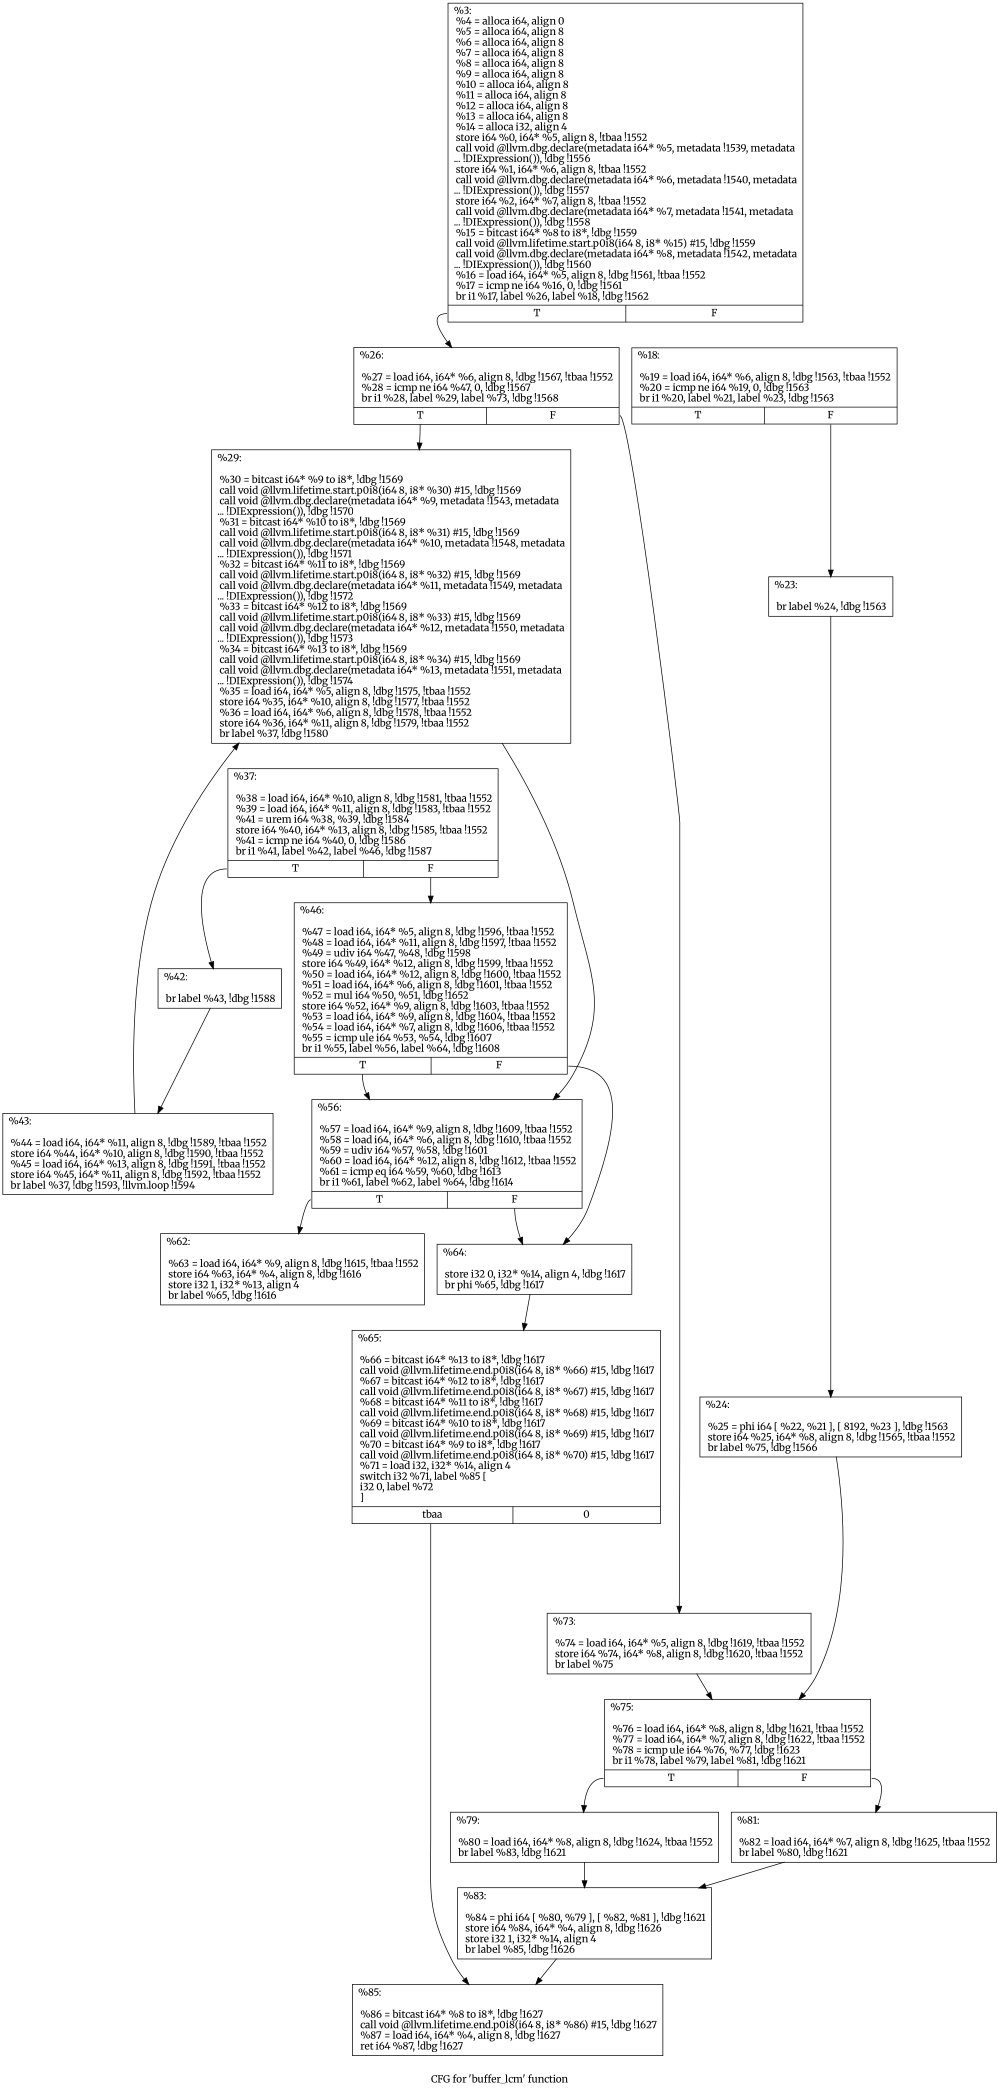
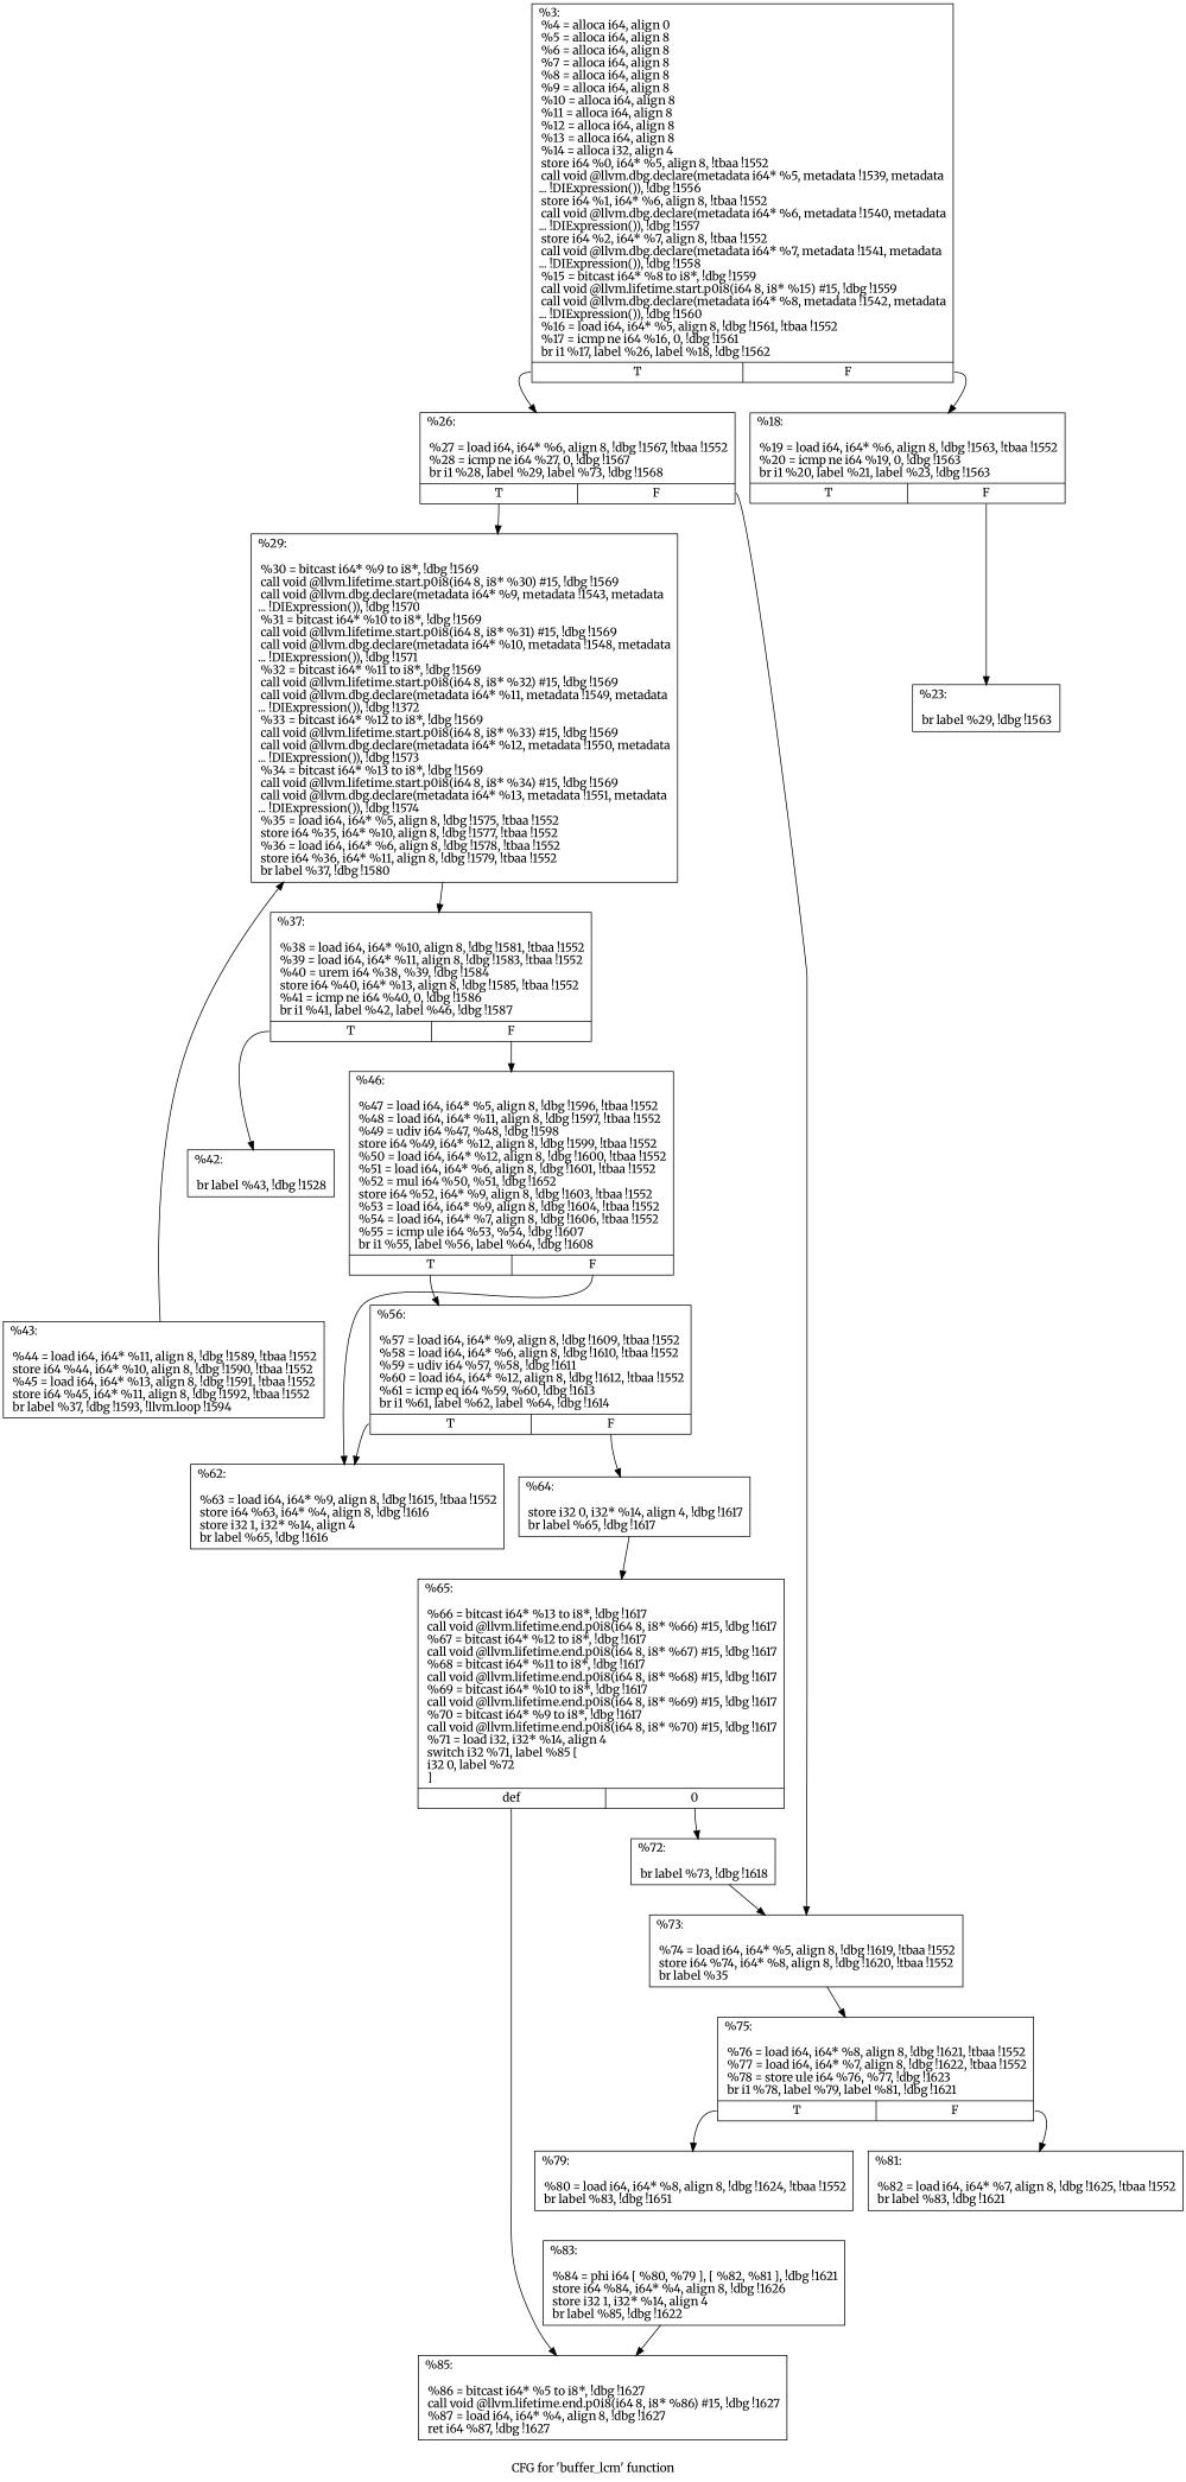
  digraph {
    fontname=Merriweather
    label="CFG for 'buffer_lcm' function"
    node [fontname=Merriweather shape=record]
    edge [fontname=Merriweather]
    n1 [label="{%3:\l  %4 = alloca i64, align 0\l  %5 = alloca i64, align 8\l  %6 = alloca i64, align 8\l  %7 = alloca i64, align 8\l  %8 = alloca i64, align 8\l  %9 = alloca i64, align 8\l  %10 = alloca i64, align 8\l  %11 = alloca i64, align 8\l  %12 = alloca i64, align 8\l  %13 = alloca i64, align 8\l  %14 = alloca i32, align 4\l  store i64 %0, i64* %5, align 8, !tbaa !1552\l  call void @llvm.dbg.declare(metadata i64* %5, metadata !1539, metadata\l... !DIExpression()), !dbg !1556\l  store i64 %1, i64* %6, align 8, !tbaa !1552\l  call void @llvm.dbg.declare(metadata i64* %6, metadata !1540, metadata\l... !DIExpression()), !dbg !1557\l  store i64 %2, i64* %7, align 8, !tbaa !1552\l  call void @llvm.dbg.declare(metadata i64* %7, metadata !1541, metadata\l... !DIExpression()), !dbg !1558\l  %15 = bitcast i64* %8 to i8*, !dbg !1559\l  call void @llvm.lifetime.start.p0i8(i64 8, i8* %15) #15, !dbg !1559\l  call void @llvm.dbg.declare(metadata i64* %8, metadata !1542, metadata\l... !DIExpression()), !dbg !1560\l  %16 = load i64, i64* %5, align 8, !dbg !1561, !tbaa !1552\l  %17 = icmp ne i64 %16, 0, !dbg !1561\l  br i1 %17, label %26, label %18, !dbg !1562\l|{<s0>T|<s1>F}}"]
-   n2 [label="{%26:\l\l  %27 = load i64, i64* %6, align 8, !dbg !1567, !tbaa !1552\l  %28 = icmp ne i64 %47, 0, !dbg !1567\l  br i1 %28, label %29, label %73, !dbg !1568\l|{<s0>T|<s1>F}}"]
+   n2 [label="{%26:\l\l  %27 = load i64, i64* %6, align 8, !dbg !1567, !tbaa !1552\l  %28 = icmp ne i64 %27, 0, !dbg !1567\l  br i1 %28, label %29, label %73, !dbg !1568\l|{<s0>T|<s1>F}}"]
    n3 [label="{%18:\l\l  %19 = load i64, i64* %6, align 8, !dbg !1563, !tbaa !1552\l  %20 = icmp ne i64 %19, 0, !dbg !1563\l  br i1 %20, label %21, label %23, !dbg !1563\l|{<s0>T|<s1>F}}"]
-   n4 [label="{%29:\l\l  %30 = bitcast i64* %9 to i8*, !dbg !1569\l  call void @llvm.lifetime.start.p0i8(i64 8, i8* %30) #15, !dbg !1569\l  call void @llvm.dbg.declare(metadata i64* %9, metadata !1543, metadata\l... !DIExpression()), !dbg !1570\l  %31 = bitcast i64* %10 to i8*, !dbg !1569\l  call void @llvm.lifetime.start.p0i8(i64 8, i8* %31) #15, !dbg !1569\l  call void @llvm.dbg.declare(metadata i64* %10, metadata !1548, metadata\l... !DIExpression()), !dbg !1571\l  %32 = bitcast i64* %11 to i8*, !dbg !1569\l  call void @llvm.lifetime.start.p0i8(i64 8, i8* %32) #15, !dbg !1569\l  call void @llvm.dbg.declare(metadata i64* %11, metadata !1549, metadata\l... !DIExpression()), !dbg !1572\l  %33 = bitcast i64* %12 to i8*, !dbg !1569\l  call void @llvm.lifetime.start.p0i8(i64 8, i8* %33) #15, !dbg !1569\l  call void @llvm.dbg.declare(metadata i64* %12, metadata !1550, metadata\l... !DIExpression()), !dbg !1573\l  %34 = bitcast i64* %13 to i8*, !dbg !1569\l  call void @llvm.lifetime.start.p0i8(i64 8, i8* %34) #15, !dbg !1569\l  call void @llvm.dbg.declare(metadata i64* %13, metadata !1551, metadata\l... !DIExpression()), !dbg !1574\l  %35 = load i64, i64* %5, align 8, !dbg !1575, !tbaa !1552\l  store i64 %35, i64* %10, align 8, !dbg !1577, !tbaa !1552\l  %36 = load i64, i64* %6, align 8, !dbg !1578, !tbaa !1552\l  store i64 %36, i64* %11, align 8, !dbg !1579, !tbaa !1552\l  br label %37, !dbg !1580\l}"]
-   n5 [label="{%73:\l\l  %74 = load i64, i64* %5, align 8, !dbg !1619, !tbaa !1552\l  store i64 %74, i64* %8, align 8, !dbg !1620, !tbaa !1552\l  br label %75\l}"]
-   n6 [label="{%23:\l\l  br label %24, !dbg !1563\l}"]
-   n7 [label="{%37:\l\l  %38 = load i64, i64* %10, align 8, !dbg !1581, !tbaa !1552\l  %39 = load i64, i64* %11, align 8, !dbg !1583, !tbaa !1552\l  %41 = urem i64 %38, %39, !dbg !1584\l  store i64 %40, i64* %13, align 8, !dbg !1585, !tbaa !1552\l  %41 = icmp ne i64 %40, 0, !dbg !1586\l  br i1 %41, label %42, label %46, !dbg !1587\l|{<s0>T|<s1>F}}"]
-   n8 [label="{%75:\l\l  %76 = load i64, i64* %8, align 8, !dbg !1621, !tbaa !1552\l  %77 = load i64, i64* %7, align 8, !dbg !1622, !tbaa !1552\l  %78 = icmp ule i64 %76, %77, !dbg !1623\l  br i1 %78, label %79, label %81, !dbg !1621\l|{<s0>T|<s1>F}}"]
-   n9 [label="{%24:\l\l  %25 = phi i64 [ %22, %21 ], [ 8192, %23 ], !dbg !1563\l  store i64 %25, i64* %8, align 8, !dbg !1565, !tbaa !1552\l  br label %75, !dbg !1566\l}"]
-   n10 [label="{%79:\l\l  %80 = load i64, i64* %8, align 8, !dbg !1624, !tbaa !1552\l  br label %83, !dbg !1621\l}"]
-   n11 [label="{%81:\l\l  %82 = load i64, i64* %7, align 8, !dbg !1625, !tbaa !1552\l  br label %80, !dbg !1621\l}"]
-   n12 [label="{%83:\l\l  %84 = phi i64 [ %80, %79 ], [ %82, %81 ], !dbg !1621\l  store i64 %84, i64* %4, align 8, !dbg !1626\l  store i32 1, i32* %14, align 4\l  br label %85, !dbg !1626\l}"]
-   n13 [label="{%42:\l\l  br label %43, !dbg !1588\l}"]
+   n4 [label="{%29:\l\l  %30 = bitcast i64* %9 to i8*, !dbg !1569\l  call void @llvm.lifetime.start.p0i8(i64 8, i8* %30) #15, !dbg !1569\l  call void @llvm.dbg.declare(metadata i64* %9, metadata !1543, metadata\l... !DIExpression()), !dbg !1570\l  %31 = bitcast i64* %10 to i8*, !dbg !1569\l  call void @llvm.lifetime.start.p0i8(i64 8, i8* %31) #15, !dbg !1569\l  call void @llvm.dbg.declare(metadata i64* %10, metadata !1548, metadata\l... !DIExpression()), !dbg !1571\l  %32 = bitcast i64* %11 to i8*, !dbg !1569\l  call void @llvm.lifetime.start.p0i8(i64 8, i8* %32) #15, !dbg !1569\l  call void @llvm.dbg.declare(metadata i64* %11, metadata !1549, metadata\l... !DIExpression()), !dbg !1372\l  %33 = bitcast i64* %12 to i8*, !dbg !1569\l  call void @llvm.lifetime.start.p0i8(i64 8, i8* %33) #15, !dbg !1569\l  call void @llvm.dbg.declare(metadata i64* %12, metadata !1550, metadata\l... !DIExpression()), !dbg !1573\l  %34 = bitcast i64* %13 to i8*, !dbg !1569\l  call void @llvm.lifetime.start.p0i8(i64 8, i8* %34) #15, !dbg !1569\l  call void @llvm.dbg.declare(metadata i64* %13, metadata !1551, metadata\l... !DIExpression()), !dbg !1574\l  %35 = load i64, i64* %5, align 8, !dbg !1575, !tbaa !1552\l  store i64 %35, i64* %10, align 8, !dbg !1577, !tbaa !1552\l  %36 = load i64, i64* %6, align 8, !dbg !1578, !tbaa !1552\l  store i64 %36, i64* %11, align 8, !dbg !1579, !tbaa !1552\l  br label %37, !dbg !1580\l}"]
+   n5 [label="{%73:\l\l  %74 = load i64, i64* %5, align 8, !dbg !1619, !tbaa !1552\l  store i64 %74, i64* %8, align 8, !dbg !1620, !tbaa !1552\l  br label %35\l}"]
+   n6 [label="{%23:\l\l  br label %29, !dbg !1563\l}"]
+   n7 [label="{%37:\l\l  %38 = load i64, i64* %10, align 8, !dbg !1581, !tbaa !1552\l  %39 = load i64, i64* %11, align 8, !dbg !1583, !tbaa !1552\l  %40 = urem i64 %38, %39, !dbg !1584\l  store i64 %40, i64* %13, align 8, !dbg !1585, !tbaa !1552\l  %41 = icmp ne i64 %40, 0, !dbg !1586\l  br i1 %41, label %42, label %46, !dbg !1587\l|{<s0>T|<s1>F}}"]
+   n8 [label="{%75:\l\l  %76 = load i64, i64* %8, align 8, !dbg !1621, !tbaa !1552\l  %77 = load i64, i64* %7, align 8, !dbg !1622, !tbaa !1552\l  %78 = store ule i64 %76, %77, !dbg !1623\l  br i1 %78, label %79, label %81, !dbg !1621\l|{<s0>T|<s1>F}}"]
+   n10 [label="{%79:\l\l  %80 = load i64, i64* %8, align 8, !dbg !1624, !tbaa !1552\l  br label %83, !dbg !1651\l}"]
+   n11 [label="{%81:\l\l  %82 = load i64, i64* %7, align 8, !dbg !1625, !tbaa !1552\l  br label %83, !dbg !1621\l}"]
+   n12 [label="{%83:\l\l  %84 = phi i64 [ %80, %79 ], [ %82, %81 ], !dbg !1621\l  store i64 %84, i64* %4, align 8, !dbg !1626\l  store i32 1, i32* %14, align 4\l  br label %85, !dbg !1622\l}"]
+   n13 [label="{%42:\l\l  br label %43, !dbg !1528\l}"]
    n14 [label="{%46:\l\l  %47 = load i64, i64* %5, align 8, !dbg !1596, !tbaa !1552\l  %48 = load i64, i64* %11, align 8, !dbg !1597, !tbaa !1552\l  %49 = udiv i64 %47, %48, !dbg !1598\l  store i64 %49, i64* %12, align 8, !dbg !1599, !tbaa !1552\l  %50 = load i64, i64* %12, align 8, !dbg !1600, !tbaa !1552\l  %51 = load i64, i64* %6, align 8, !dbg !1601, !tbaa !1552\l  %52 = mul i64 %50, %51, !dbg !1652\l  store i64 %52, i64* %9, align 8, !dbg !1603, !tbaa !1552\l  %53 = load i64, i64* %9, align 8, !dbg !1604, !tbaa !1552\l  %54 = load i64, i64* %7, align 8, !dbg !1606, !tbaa !1552\l  %55 = icmp ule i64 %53, %54, !dbg !1607\l  br i1 %55, label %56, label %64, !dbg !1608\l|{<s0>T|<s1>F}}"]
    n15 [label="{%43:\l\l  %44 = load i64, i64* %11, align 8, !dbg !1589, !tbaa !1552\l  store i64 %44, i64* %10, align 8, !dbg !1590, !tbaa !1552\l  %45 = load i64, i64* %13, align 8, !dbg !1591, !tbaa !1552\l  store i64 %45, i64* %11, align 8, !dbg !1592, !tbaa !1552\l  br label %37, !dbg !1593, !llvm.loop !1594\l}"]
-   n16 [label="{%56:\l\l  %57 = load i64, i64* %9, align 8, !dbg !1609, !tbaa !1552\l  %58 = load i64, i64* %6, align 8, !dbg !1610, !tbaa !1552\l  %59 = udiv i64 %57, %58, !dbg !1601\l  %60 = load i64, i64* %12, align 8, !dbg !1612, !tbaa !1552\l  %61 = icmp eq i64 %59, %60, !dbg !1613\l  br i1 %61, label %62, label %64, !dbg !1614\l|{<s0>T|<s1>F}}"]
-   n17 [label="{%64:\l\l  store i32 0, i32* %14, align 4, !dbg !1617\l  br phi %65, !dbg !1617\l}"]
-   n18 [label="{%62:\l\l  %63 = load i64, i64* %9, align 8, !dbg !1615, !tbaa !1552\l  store i64 %63, i64* %4, align 8, !dbg !1616\l  store i32 1, i32* %13, align 4\l  br label %65, !dbg !1616\l}"]
-   n19 [label="{%65:\l\l  %66 = bitcast i64* %13 to i8*, !dbg !1617\l  call void @llvm.lifetime.end.p0i8(i64 8, i8* %66) #15, !dbg !1617\l  %67 = bitcast i64* %12 to i8*, !dbg !1617\l  call void @llvm.lifetime.end.p0i8(i64 8, i8* %67) #15, !dbg !1617\l  %68 = bitcast i64* %11 to i8*, !dbg !1617\l  call void @llvm.lifetime.end.p0i8(i64 8, i8* %68) #15, !dbg !1617\l  %69 = bitcast i64* %10 to i8*, !dbg !1617\l  call void @llvm.lifetime.end.p0i8(i64 8, i8* %69) #15, !dbg !1617\l  %70 = bitcast i64* %9 to i8*, !dbg !1617\l  call void @llvm.lifetime.end.p0i8(i64 8, i8* %70) #15, !dbg !1617\l  %71 = load i32, i32* %14, align 4\l  switch i32 %71, label %85 [\l    i32 0, label %72\l  ]\l|{<s0>tbaa|<s1>0}}"]
-   n20 [label="{%85:\l\l  %86 = bitcast i64* %8 to i8*, !dbg !1627\l  call void @llvm.lifetime.end.p0i8(i64 8, i8* %86) #15, !dbg !1627\l  %87 = load i64, i64* %4, align 8, !dbg !1627\l  ret i64 %87, !dbg !1627\l}"]
+   n16 [label="{%56:\l\l  %57 = load i64, i64* %9, align 8, !dbg !1609, !tbaa !1552\l  %58 = load i64, i64* %6, align 8, !dbg !1610, !tbaa !1552\l  %59 = udiv i64 %57, %58, !dbg !1611\l  %60 = load i64, i64* %12, align 8, !dbg !1612, !tbaa !1552\l  %61 = icmp eq i64 %59, %60, !dbg !1613\l  br i1 %61, label %62, label %64, !dbg !1614\l|{<s0>T|<s1>F}}"]
+   n17 [label="{%64:\l\l  store i32 0, i32* %14, align 4, !dbg !1617\l  br label %65, !dbg !1617\l}"]
+   n18 [label="{%62:\l\l  %63 = load i64, i64* %9, align 8, !dbg !1615, !tbaa !1552\l  store i64 %63, i64* %4, align 8, !dbg !1616\l  store i32 1, i32* %14, align 4\l  br label %65, !dbg !1616\l}"]
+   n19 [label="{%65:\l\l  %66 = bitcast i64* %13 to i8*, !dbg !1617\l  call void @llvm.lifetime.end.p0i8(i64 8, i8* %66) #15, !dbg !1617\l  %67 = bitcast i64* %12 to i8*, !dbg !1617\l  call void @llvm.lifetime.end.p0i8(i64 8, i8* %67) #15, !dbg !1617\l  %68 = bitcast i64* %11 to i8*, !dbg !1617\l  call void @llvm.lifetime.end.p0i8(i64 8, i8* %68) #15, !dbg !1617\l  %69 = bitcast i64* %10 to i8*, !dbg !1617\l  call void @llvm.lifetime.end.p0i8(i64 8, i8* %69) #15, !dbg !1617\l  %70 = bitcast i64* %9 to i8*, !dbg !1617\l  call void @llvm.lifetime.end.p0i8(i64 8, i8* %70) #15, !dbg !1617\l  %71 = load i32, i32* %14, align 4\l  switch i32 %71, label %85 [\l    i32 0, label %72\l  ]\l|{<s0>def|<s1>0}}"]
+   n20 [label="{%85:\l\l  %86 = bitcast i64* %5 to i8*, !dbg !1627\l  call void @llvm.lifetime.end.p0i8(i64 8, i8* %86) #15, !dbg !1627\l  %87 = load i64, i64* %4, align 8, !dbg !1627\l  ret i64 %87, !dbg !1627\l}"]
+   n21 [label="{%72:\l\l  br label %73, !dbg !1618\l}"]
    n1 -> n2 [tailport=s0]
+   n1 -> n3 [tailport=s1]
    n2 -> n4 [tailport=s0]
    n2 -> n5 [tailport=s1]
    n3 -> n6 [tailport=s1]
-   n4 -> n16
+   n4 -> n7
    n5 -> n8
-   n6 -> n9
    n7 -> n13 [tailport=s0]
    n7 -> n14 [tailport=s1]
    n8 -> n10 [tailport=s0]
    n8 -> n11 [tailport=s1]
-   n9 -> n8
-   n10 -> n12
-   n11 -> n12
    n12 -> n20
-   n13 -> n15
    n14 -> n16 [tailport=s0]
-   n14 -> n17 [tailport=s1]
+   n14 -> n18 [tailport=s1]
    n15 -> n4
    n16 -> n17 [tailport=s1]
    n16 -> n18 [tailport=s0]
    n17 -> n19
    n19 -> n20 [tailport=s0]
+   n19 -> n21 [tailport=s1]
+   n21 -> n5
  }
